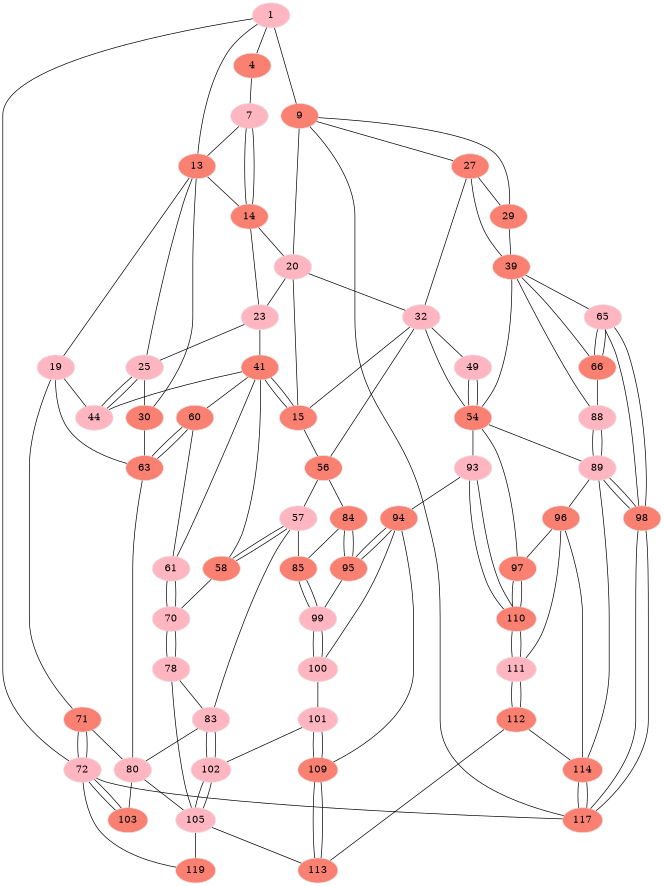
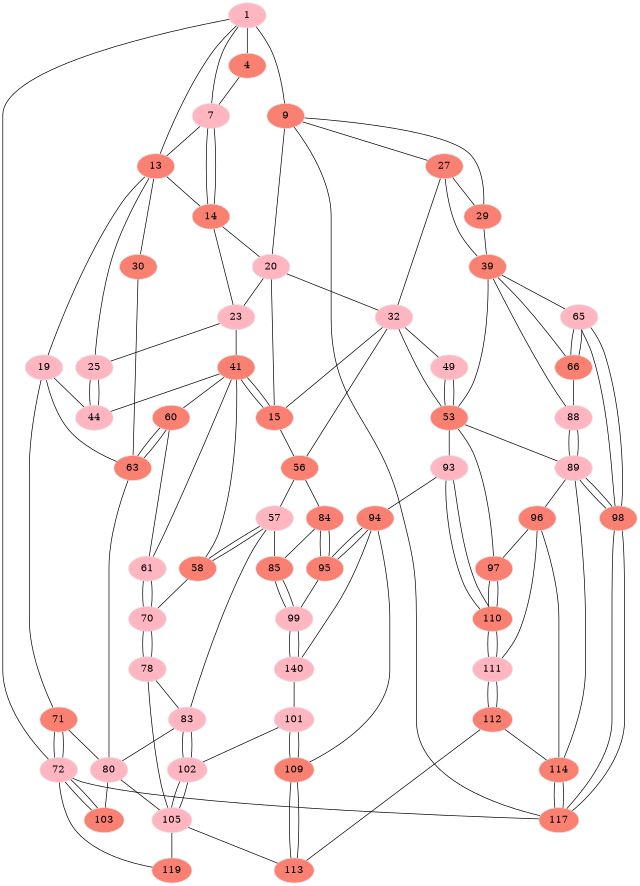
  graph {
    node [color=gray90 fillcolor=salmon style=filled]
    1 [fillcolor=lightpink super="+2+5"]
    4
    7 [fillcolor=lightpink super="+8"]
    9 [super="+11+10"]
    13 [super="+16"]
    72 [fillcolor=lightpink super="+73"]
    14 [super="+15"]
    20 [fillcolor=lightpink super="+34+21"]
    27 [super="+28+31"]
    29
    117
    19 [fillcolor=lightpink super="+46"]
    25 [fillcolor=lightpink super="+26"]
    30
    44 [fillcolor=lightpink super="+48"]
    63
    71 [super="+86"]
    103
    119
    23 [fillcolor=lightpink super="+24+35"]
    32 [fillcolor=lightpink super="+33+50"]
    n22 [label=15 super="+55"]
    39 [super="+40+51"]
    41 [super="+42"]
    80 [fillcolor=lightpink super="+104+81"]
    49 [fillcolor=lightpink]
-   54 [super="+76"]
+   54 [super="+76" label=53]
    56 [super="+75"]
    58 [super="+69"]
    60
    61 [fillcolor=lightpink]
    65 [fillcolor=lightpink]
    66
    88 [fillcolor=lightpink]
    89 [fillcolor=lightpink super="+90"]
    93 [fillcolor=lightpink]
    97
    57 [fillcolor=lightpink super="+82"]
    84
    98
    70 [fillcolor=lightpink]
    96 [super="+116"]
    114 [super="+115"]
    94 [super="+108"]
    110
    83 [fillcolor=lightpink]
    85
    95
    102 [fillcolor=lightpink]
    99 [fillcolor=lightpink]
    78 [fillcolor=lightpink super="+79"]
    105 [fillcolor=lightpink super="+118+106"]
    113
-   100 [fillcolor=lightpink]
+   100 [fillcolor=lightpink label=140]
    111 [fillcolor=lightpink]
    109
    101 [fillcolor=lightpink]
    112
    1 -- 4
+   1 -- 7
    1 -- 9 [weight=3]
    1 -- 13
    1 -- 72
    4 -- 7
    7 -- 13
    7 -- 14
    7 -- 14
    9 -- 20
    9 -- 27
    9 -- 29
    9 -- 117
    13 -- 14
    13 -- 19
    13 -- 25
    13 -- 30
    72 -- 117
    72 -- 103
    72 -- 103
    72 -- 119
    14 -- 20
    14 -- 23
    20 -- 23 [weight=2]
    20 -- 32
    20 -- n22
    27 -- 29
    27 -- 32
    27 -- 39 [weight=2]
    29 -- 39
    19 -- 44
    19 -- 63
    19 -- 71 [weight=2]
-   25 -- 30
    25 -- 44
    25 -- 44
    30 -- 63
    63 -- 80
    71 -- 72
    71 -- 72
    71 -- 80
    23 -- 25
    23 -- 41
    32 -- n22
    32 -- 49
    32 -- 54
    32 -- 56
    n22 -- 56
    39 -- 54
    39 -- 65
    39 -- 66
    39 -- 88
    41 -- 44
    41 -- n22
    41 -- n22
    41 -- 58 [weight=2]
    41 -- 60
    41 -- 61
    80 -- 103 [weight=2]
    80 -- 105
    49 -- 54
    49 -- 54
    54 -- 89
    54 -- 93
    54 -- 97
    56 -- 57
    56 -- 84
    58 -- 70
    60 -- 63
    60 -- 63
    60 -- 61
    61 -- 70
    61 -- 70
    65 -- 66
    65 -- 66
    65 -- 98
    65 -- 98
    66 -- 88
    88 -- 89
    88 -- 89
    89 -- 98
    89 -- 98
    89 -- 96
    89 -- 114
    93 -- 94
    93 -- 110
    93 -- 110
    97 -- 110
    97 -- 110
    57 -- 58
    57 -- 58
    57 -- 83
    57 -- 85
    84 -- 85
    84 -- 95
    84 -- 95
    98 -- 117
    98 -- 117
    70 -- 78
    70 -- 78
    96 -- 97
    96 -- 114
    96 -- 111
    114 -- 117
    114 -- 117
    94 -- 95
    94 -- 95
    94 -- 100
    94 -- 109
    110 -- 111
    110 -- 111
    83 -- 80
    83 -- 102
    83 -- 102
    85 -- 99
    85 -- 99
    95 -- 99
    102 -- 105
    102 -- 105
    99 -- 100
    99 -- 100
    78 -- 83
    78 -- 105
    105 -- 119 [weight=2]
    105 -- 113
    100 -- 101
    111 -- 112
    111 -- 112
    109 -- 113
    109 -- 113
    101 -- 102
    101 -- 109
    101 -- 109
    112 -- 114
    112 -- 113
  }
